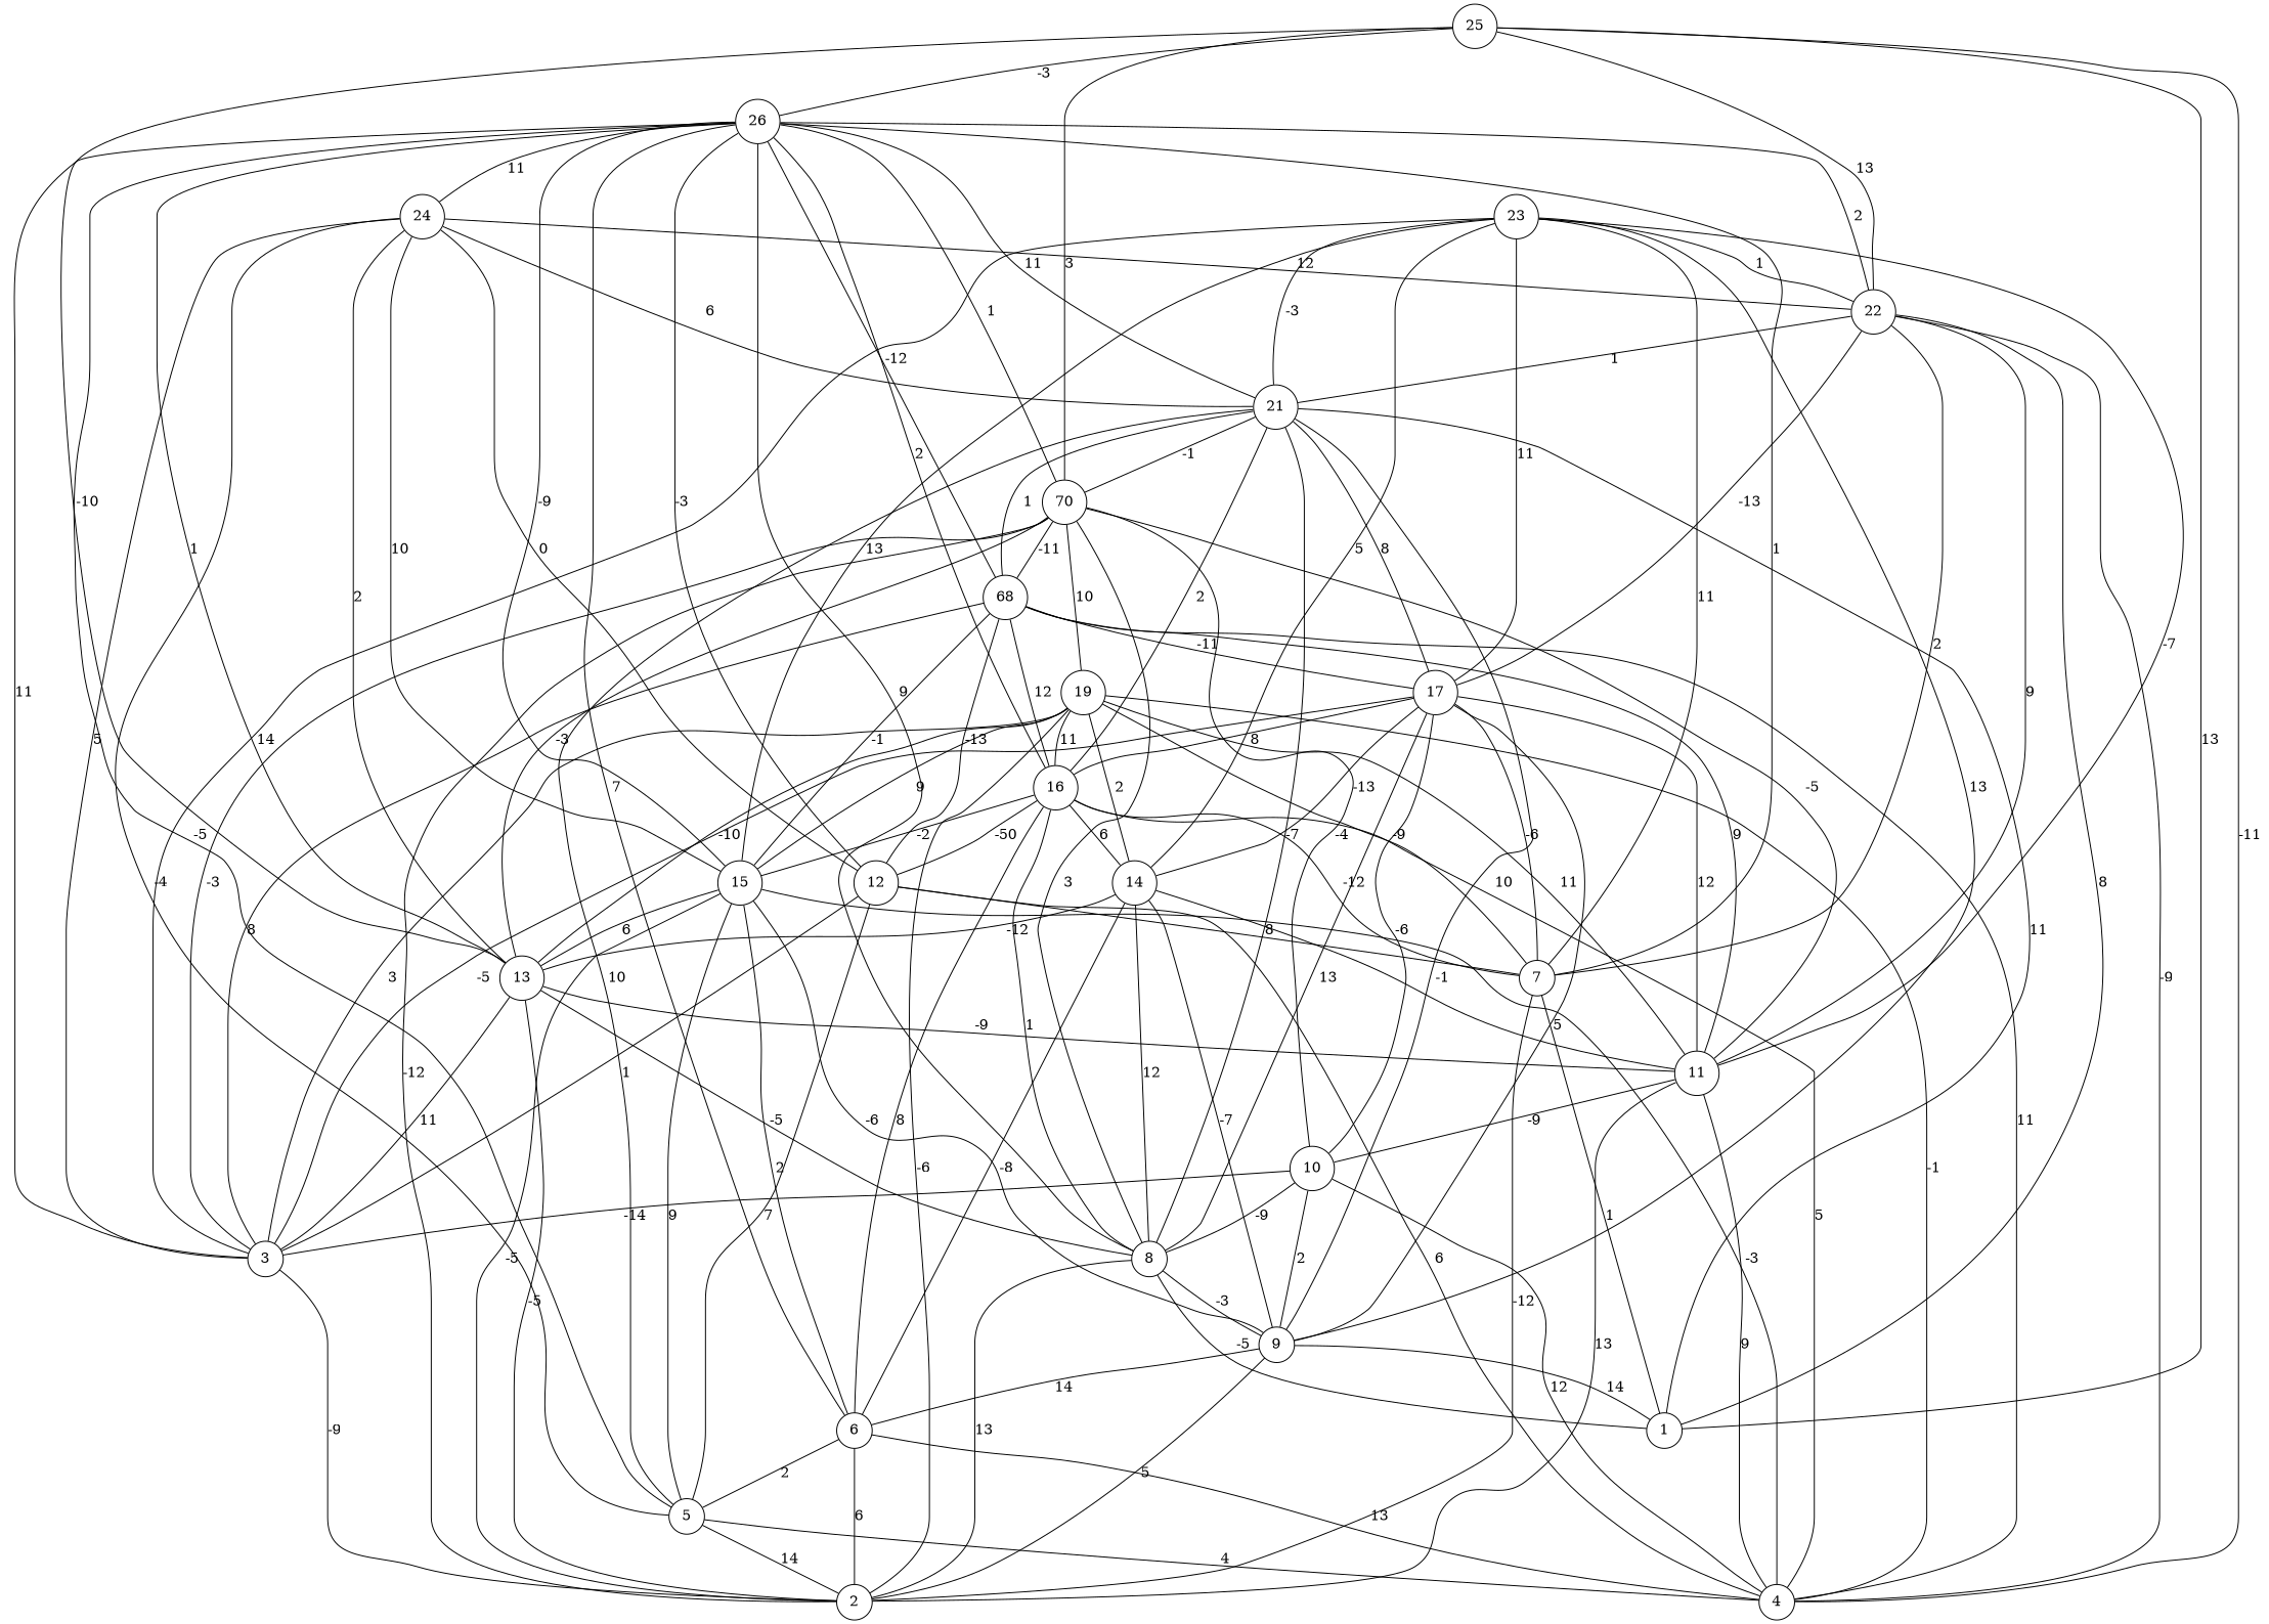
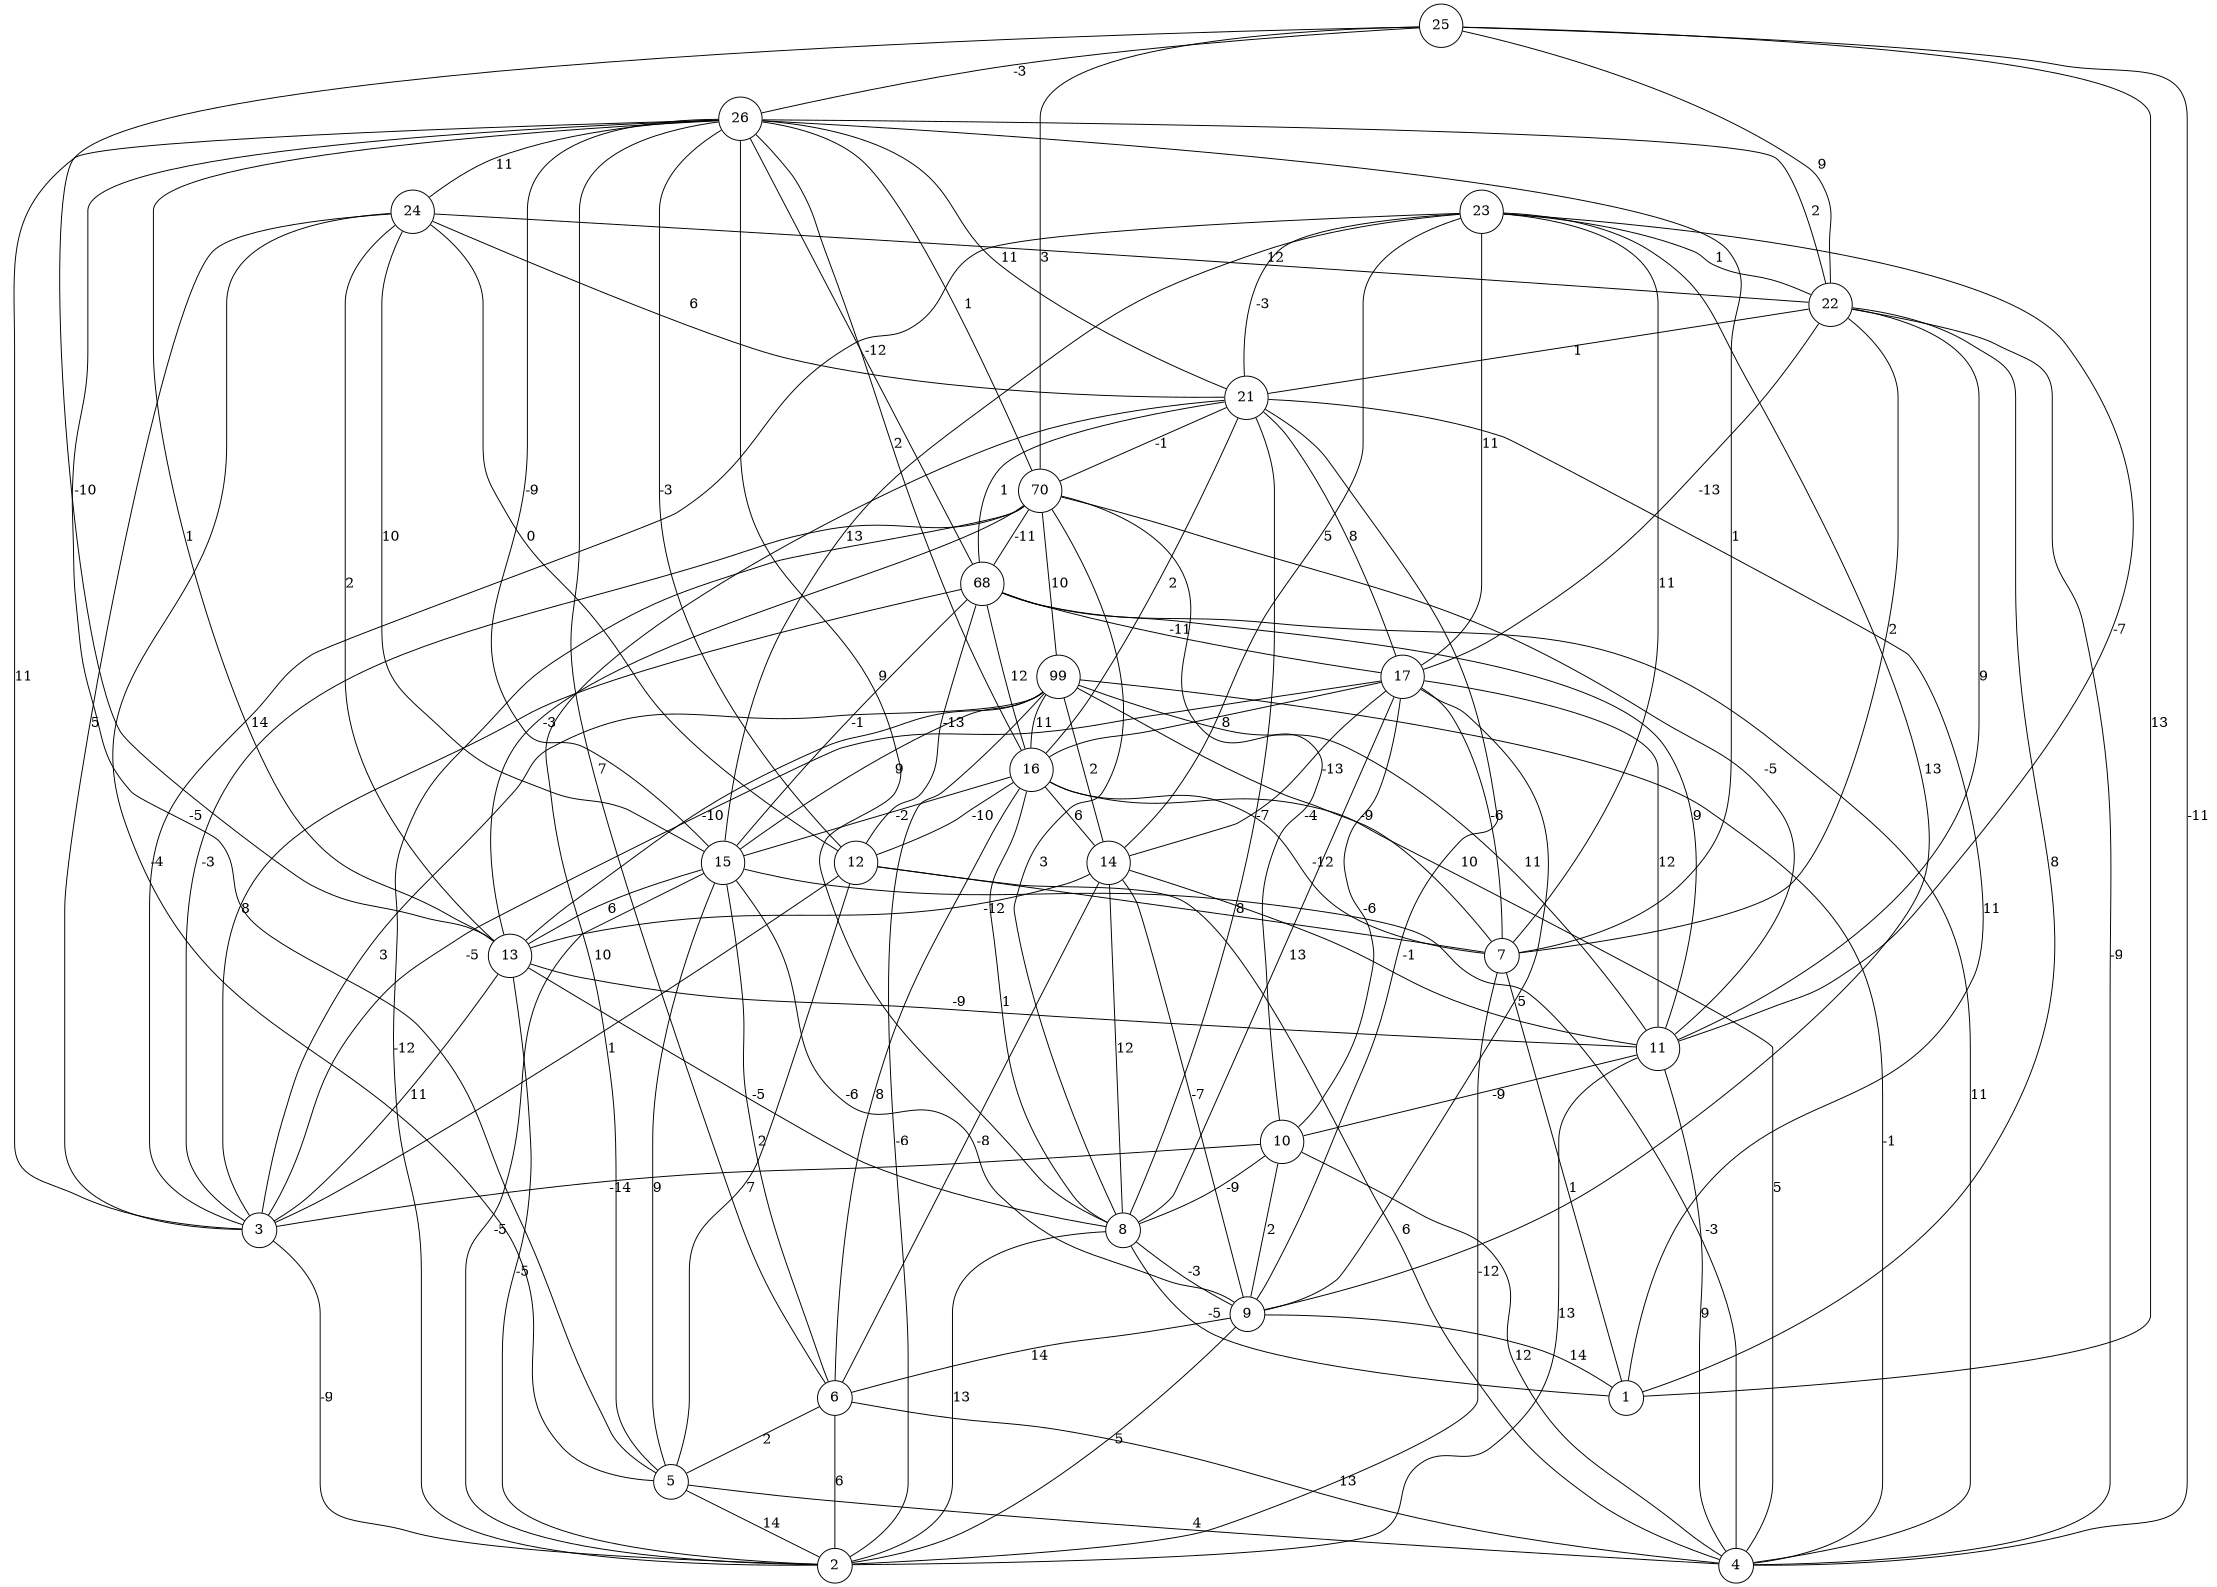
  graph {
    fontname="Helvetica,Arial,sans-serif"
    node [shape=circle]
    26
    3
    5
    6
    7
    8
    12
    13
    15
    16
    n11 [label=68]
    n12 [label=70]
    21
    22
    24
    2
    4
    1
    9
    11
    14
    17
    10
-   19
+   19 [label=99]
    25
    23
    26 -- 3 [label=11]
    26 -- 5 [label=-5]
    26 -- 6 [label=7]
    26 -- 7 [label=1]
    26 -- 8 [label=9]
    26 -- 12 [label=-3]
    26 -- 13 [label=1]
    26 -- 15 [label=-9]
    26 -- 16 [label=2]
    26 -- n11 [label=-12]
    26 -- n12 [label=1]
    26 -- 21 [label=11]
    26 -- 22 [label=2]
    26 -- 24 [label=11]
    3 -- 2 [label=-9]
    5 -- 2 [label=14]
    5 -- 4 [label=4]
    6 -- 5 [label=2]
    6 -- 2 [label=6]
    6 -- 4 [label=13]
    7 -- 2 [label=-12]
    7 -- 1 [label=1]
    8 -- 2 [label=13]
    8 -- 1 [label=-5]
    8 -- 9 [label=-3]
    12 -- 3 [label=1]
    12 -- 5 [label=7]
    12 -- 7 [label=8]
    12 -- 4 [label=6]
    13 -- 3 [label=11]
    13 -- 8 [label=-5]
    13 -- 2 [label=-5]
    13 -- 11 [label=-9]
    15 -- 5 [label=9]
    15 -- 6 [label=2]
    15 -- 13 [label=6]
    15 -- 2 [label=-5]
    15 -- 4 [label=-3]
    15 -- 9 [label=-6]
    16 -- 6 [label=8]
    16 -- 7 [label=-12]
    16 -- 8 [label=1]
-   16 -- 12 [label=-50]
+   16 -- 12 [label=-10]
    16 -- 15 [label=-2]
    16 -- 4 [label=5]
    16 -- 14 [label=6]
    n11 -- 3 [label=8]
    n11 -- 12 [label=-13]
    n11 -- 15 [label=-1]
    n11 -- 16 [label=12]
    n11 -- 4 [label=11]
    n11 -- 11 [label=9]
    n11 -- 17 [label=-11]
    n12 -- 3 [label=-3]
    n12 -- 8 [label=3]
    n12 -- 13 [label=-3]
    n12 -- n11 [label=-11]
    n12 -- 2 [label=-12]
    n12 -- 11 [label=-5]
    n12 -- 10 [label=-4]
    n12 -- 19 [label=10]
    21 -- 5 [label=10]
    21 -- 8 [label=-7]
    21 -- 16 [label=2]
    21 -- n11 [label=1]
    21 -- n12 [label=-1]
    21 -- 1 [label=11]
    21 -- 9 [label=10]
    21 -- 17 [label=8]
    22 -- 7 [label=2]
    22 -- 21 [label=1]
    22 -- 4 [label=-9]
    22 -- 1 [label=8]
    22 -- 11 [label=9]
    22 -- 17 [label=-13]
    24 -- 3 [label=5]
    24 -- 5 [label=-4]
    24 -- 12 [label=0]
    24 -- 13 [label=2]
    24 -- 15 [label=10]
    24 -- 21 [label=6]
    24 -- 22 [label=12]
    9 -- 6 [label=14]
    9 -- 2 [label=5]
    9 -- 1 [label=14]
    11 -- 2 [label=13]
    11 -- 4 [label=9]
    11 -- 10 [label=-9]
    14 -- 6 [label=-8]
    14 -- 8 [label=12]
    14 -- 13 [label=-12]
    14 -- 9 [label=-7]
    14 -- 11 [label=-1]
    17 -- 3 [label=-5]
    17 -- 7 [label=-6]
    17 -- 8 [label=13]
    17 -- 16 [label=8]
    17 -- 9 [label=5]
    17 -- 11 [label=12]
    17 -- 14 [label=-13]
    17 -- 10 [label=-6]
    10 -- 3 [label=-14]
    10 -- 8 [label=-9]
    10 -- 4 [label=12]
    10 -- 9 [label=2]
    19 -- 3 [label=3]
    19 -- 7 [label=-9]
    19 -- 13 [label=-10]
    19 -- 15 [label=9]
    19 -- 16 [label=11]
    19 -- 2 [label=-6]
    19 -- 4 [label=-1]
    19 -- 11 [label=11]
    19 -- 14 [label=2]
    25 -- 26 [label=-3]
    25 -- 13 [label=-10]
    25 -- n12 [label=3]
-   25 -- 22 [label=13]
+   25 -- 22 [label=9]
    25 -- 4 [label=-11]
    25 -- 1 [label=13]
    23 -- 3 [label=14]
    23 -- 7 [label=11]
    23 -- 15 [label=13]
    23 -- 21 [label=-3]
    23 -- 22 [label=1]
    23 -- 9 [label=13]
    23 -- 11 [label=-7]
    23 -- 14 [label=5]
    23 -- 17 [label=11]
  }
